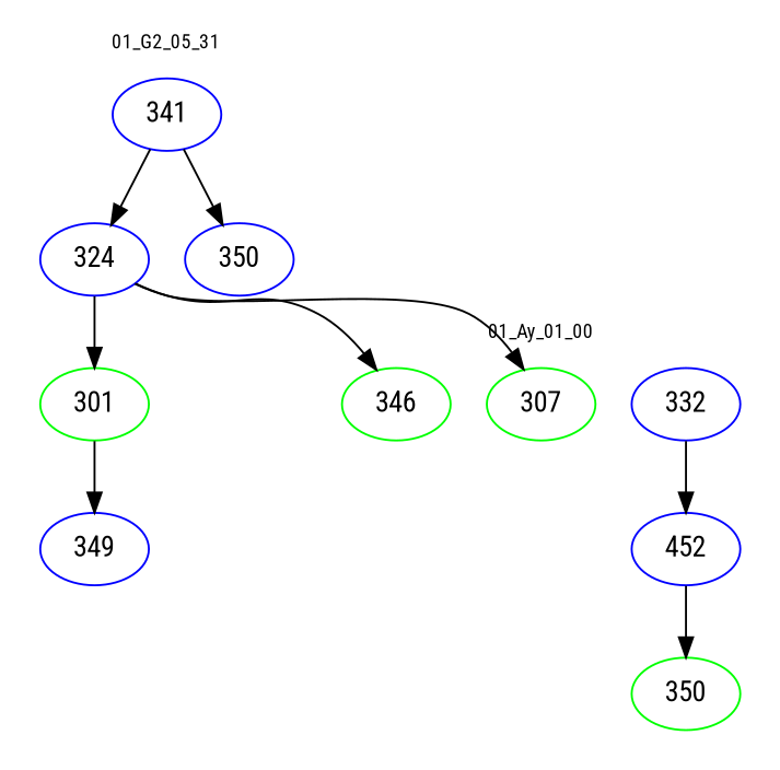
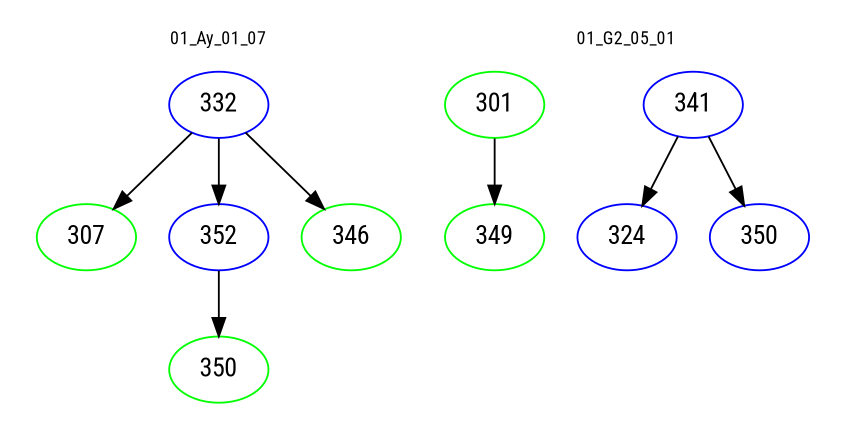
  digraph {
    fontname="Roboto Condensed"
    node [color=blue fontname="Roboto Condensed"]
    edge [color=black fontname="Roboto Condensed"]
    n1 [label=332]
    n2 [color=green label=307]
-   n3 [label=452]
+   n3 [label=352]
    n4 [color=green label=346]
    n5 [color=green label=350]
    n6 [label=341]
    n7 [label=324]
    n8 [label=350]
-   n9 [label=349]
+   n9 [color=green label=349]
    n10 [color=green label=301]
    subgraph cluster_1 {
      color=white
      fontsize=10
-     label="01_Ay_01_00"
+     label="01_Ay_01_07"
      n1
      n2
      n3
      n4
      n5
    }
    subgraph cluster_2 {
      color=white
      fontsize=10
-     label="01_G2_05_31"
+     label="01_G2_05_01"
      n6
      n7
      n8
      n9
      n10
    }
-   n7 -> n2
+   n1 -> n2
    n1 -> n3
-   n7 -> n4
+   n1 -> n4
    n3 -> n5
    n6 -> n7
    n6 -> n8
-   n7 -> n10
    n10 -> n9
  }
